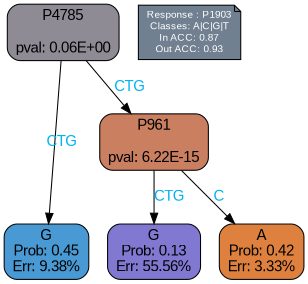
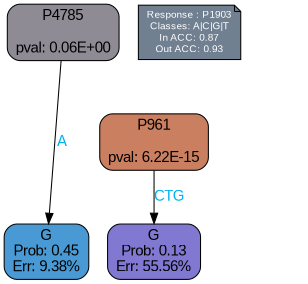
  digraph {
    fontname="Liberation Sans"
    ranksep=equally
    splines=polylines
    node [color=black fontname="Liberation Sans" shape=box style="filled, rounded"]
    edge [fontcolor=deepskyblue2 fontname="Liberation Sans"]
    n1 [fillcolor="#499ad4" label="G\nProb: 0.45\nErr: 9.38%"]
    n2 [fillcolor="#8078d1" label="G\nProb: 0.13\nErr: 55.56%"]
-   n3 [fillcolor="#df813e" label="A\nProb: 0.42\nErr: 3.33%"]
    n4 [align=left fillcolor=slategray fontcolor=white fontsize=10 label="Response : P1903\nClasses: A|C|G|T\nIn ACC: 0.87\nOut ACC: 0.93\n" shape=note style=filled]
    n5 [fillcolor="#8f8b95" label="P4785\n\npval: 0.06E+00"]
    n6 [fillcolor="#c97f60" label="P961\n\npval: 6.22E-15"]
    subgraph sub_1 {
      rank=same
      n1
      n2
-     n3
    }
    subgraph sub_2 {
      rank=same
      n4
      n5
    }
-   n5 -> n1 [label=CTG]
-   n5 -> n6 [label=CTG]
+   n5 -> n1 [label=A]
    n6 -> n2 [label=CTG]
-   n6 -> n3 [label=C]
  }
